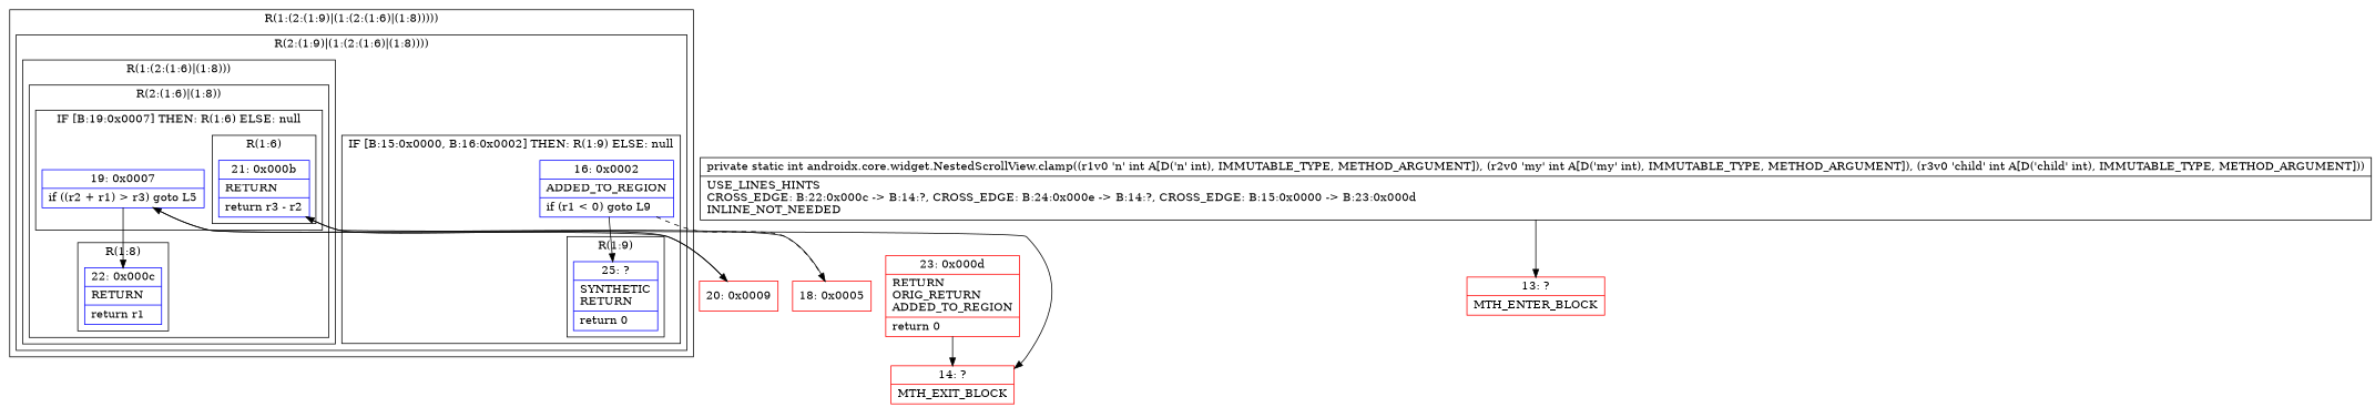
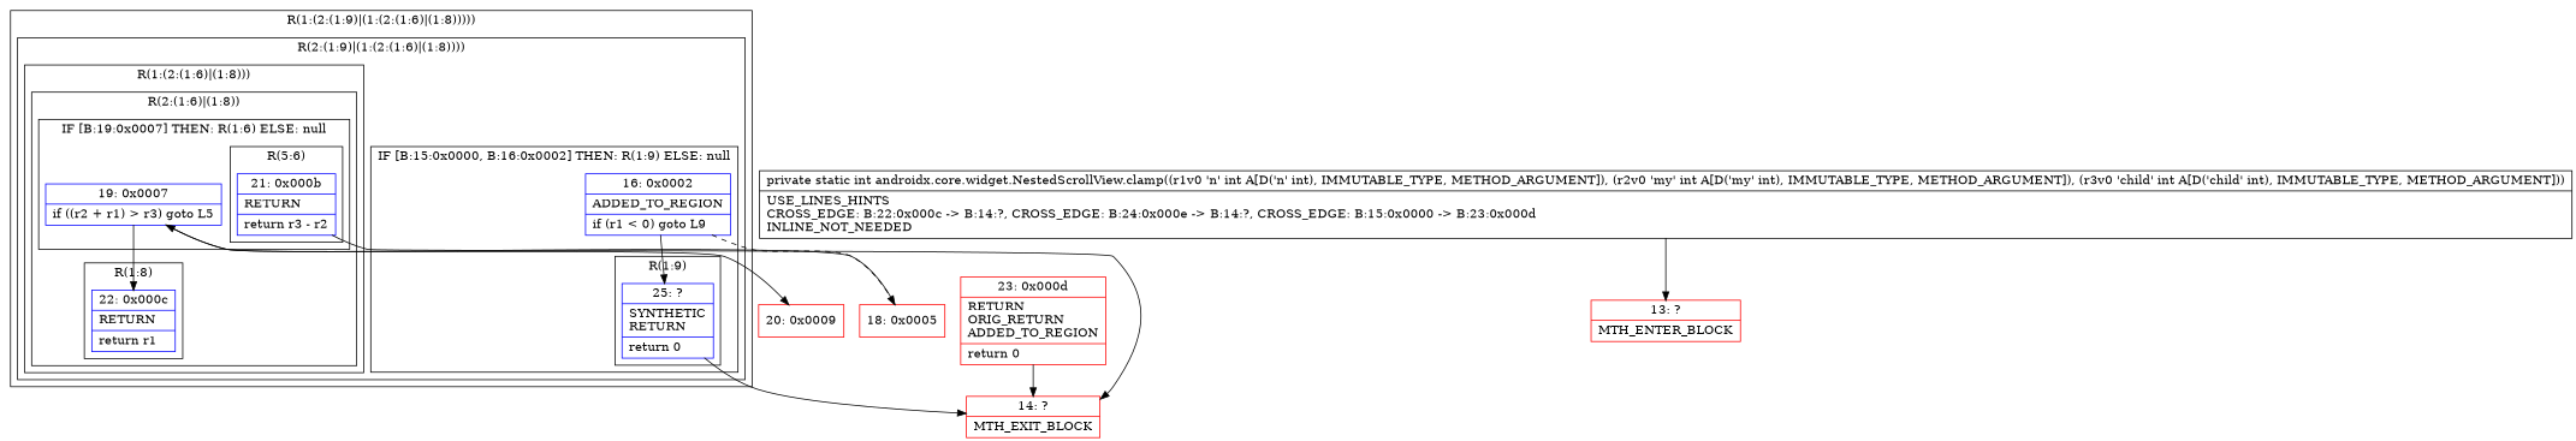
  digraph {
    node [color=blue shape=record]
    n1 [label="{25\:\ ?|SYNTHETIC\lRETURN\l|return 0\l}"]
    n2 [label="{16\:\ 0x0002|ADDED_TO_REGION\l|if (r1 \< 0) goto L9\l}"]
    n3 [label="{21\:\ 0x000b|RETURN\l|return r3 \- r2\l}"]
    n4 [label="{19\:\ 0x0007|if ((r2 + r1) \> r3) goto L5\l}"]
    n5 [label="{22\:\ 0x000c|RETURN\l|return r1\l}"]
    n6 [color=red label="{14\:\ ?|MTH_EXIT_BLOCK\l}"]
    n7 [color=red label="{18\:\ 0x0005}"]
    n8 [color=red label="{20\:\ 0x0009}"]
    n9 [color=red label="{23\:\ 0x000d|RETURN\lORIG_RETURN\lADDED_TO_REGION\l|return 0\l}"]
    n10 [color=red label="{13\:\ ?|MTH_ENTER_BLOCK\l}"]
    n11 [label="{private static int androidx.core.widget.NestedScrollView.clamp((r1v0 'n' int A[D('n' int), IMMUTABLE_TYPE, METHOD_ARGUMENT]), (r2v0 'my' int A[D('my' int), IMMUTABLE_TYPE, METHOD_ARGUMENT]), (r3v0 'child' int A[D('child' int), IMMUTABLE_TYPE, METHOD_ARGUMENT]))  | USE_LINES_HINTS\lCROSS_EDGE: B:22:0x000c \-\> B:14:?, CROSS_EDGE: B:24:0x000e \-\> B:14:?, CROSS_EDGE: B:15:0x0000 \-\> B:23:0x000d\lINLINE_NOT_NEEDED\l}" color=""]
    subgraph cluster_1 {
      label="R(1:(2:(1:9)|(1:(2:(1:6)|(1:8)))))"
      subgraph cluster_2 {
        label="R(2:(1:9)|(1:(2:(1:6)|(1:8))))"
        subgraph cluster_3 {
          label="IF [B:15:0x0000, B:16:0x0002] THEN: R(1:9) ELSE: null"
          n2
          subgraph cluster_4 {
            label="R(1:9)"
            n1
          }
        }
        subgraph cluster_5 {
          label="R(1:(2:(1:6)|(1:8)))"
          subgraph cluster_6 {
            label="R(2:(1:6)|(1:8))"
            subgraph cluster_7 {
              label="IF [B:19:0x0007] THEN: R(1:6) ELSE: null"
              n4
              subgraph cluster_8 {
-               label="R(1:6)"
+               label="R(5:6)"
                n3
              }
            }
            subgraph cluster_9 {
              label="R(1:8)"
              n5
            }
          }
        }
      }
    }
+   n1 -> n6
    n2 -> n1
    n2 -> n7 [style=dashed]
    n3 -> n6
    n4 -> n5 [style=solid]
    n4 -> n8
    n7 -> n4
-   n8 -> n3
    n9 -> n6
    n11 -> n10
  }
